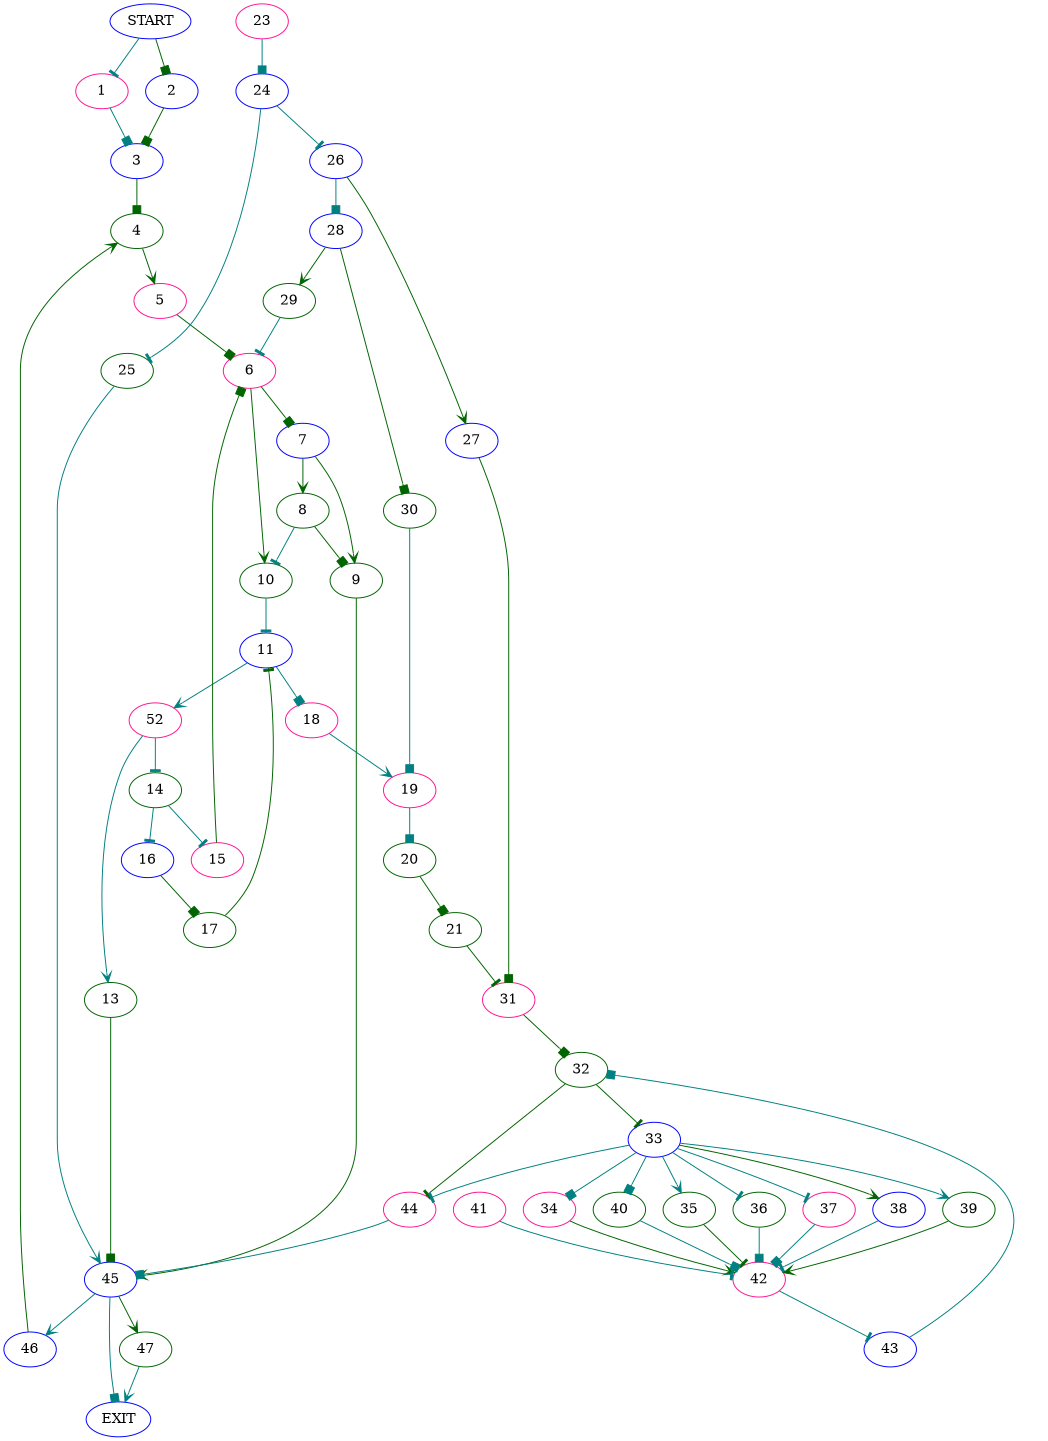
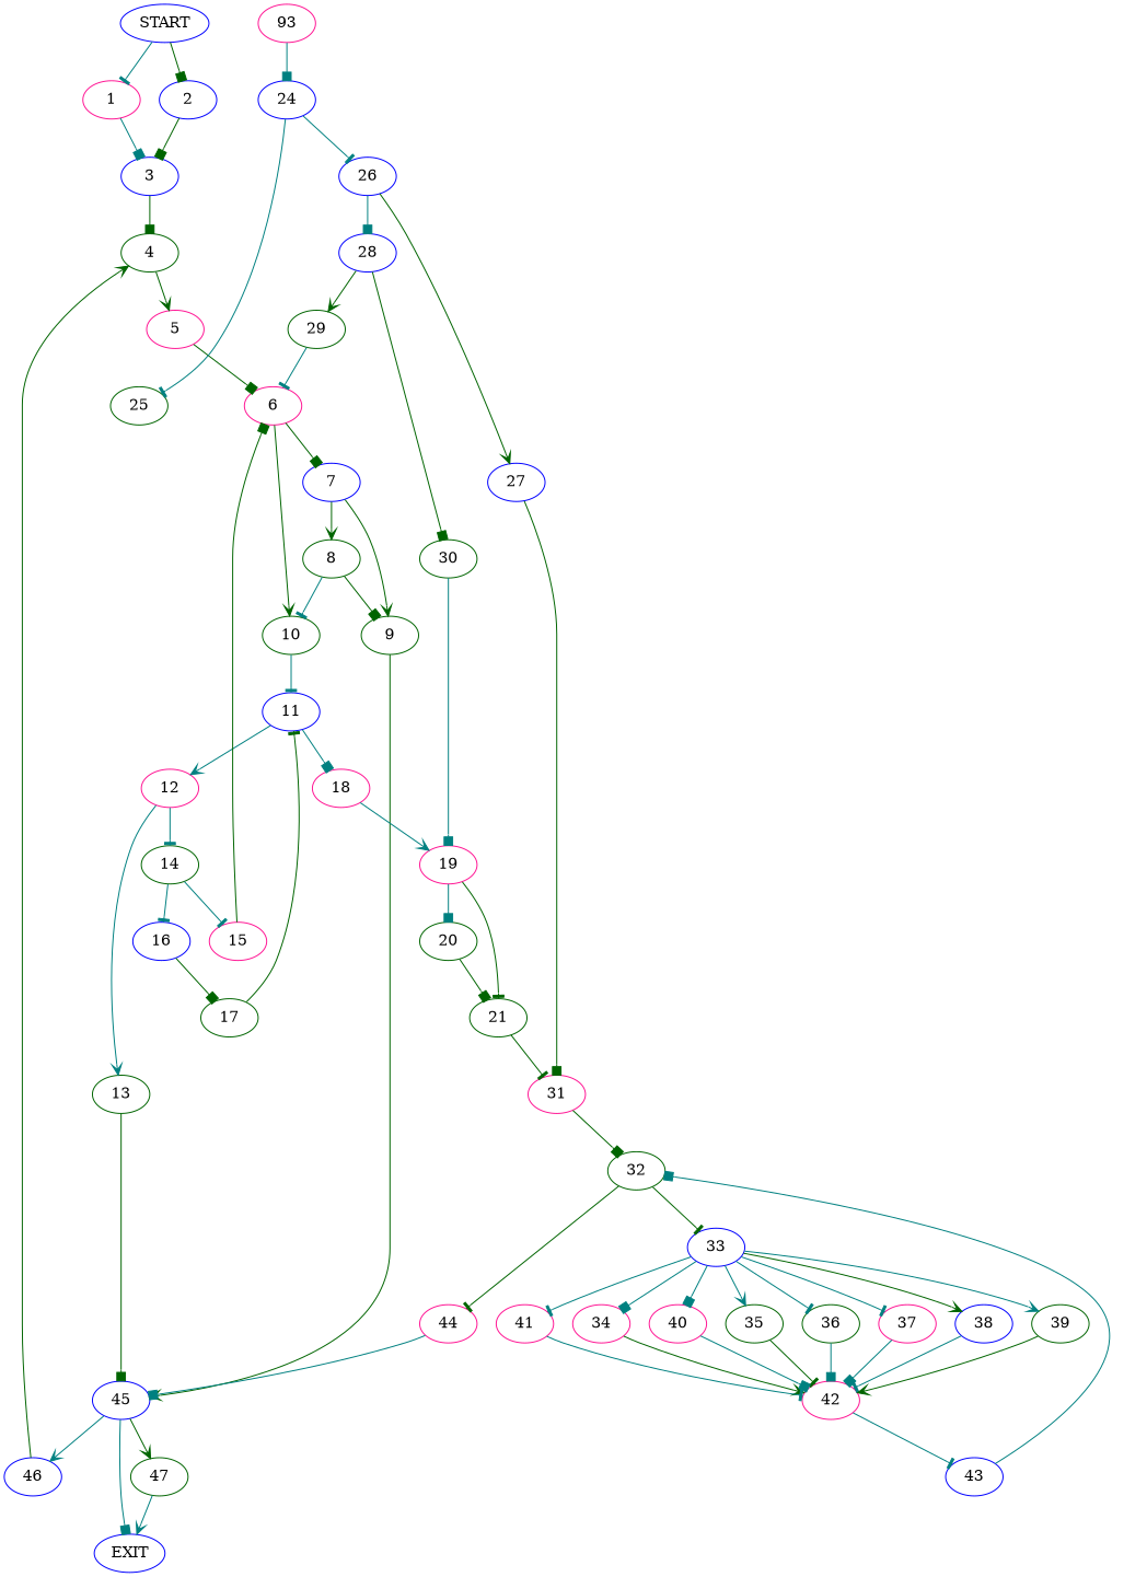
  digraph {
    node [color=darkgreen]
    edge [arrowhead=box color=teal]
    n1 [color=blue label=START]
    1 [color=deeppink]
    2 [color=blue]
    3 [color=blue]
    4
    5 [color=deeppink]
    6 [color=deeppink]
    7 [color=blue]
    10
    8
    9
    11 [color=blue]
    45 [color=blue]
    46 [color=blue]
    47
    n16 [color=blue label=EXIT]
-   12 [color=deeppink label=52]
+   12 [color=deeppink]
    18 [color=deeppink]
    13
    14
    19 [color=deeppink]
    15 [color=deeppink]
    16 [color=blue]
    17
    20
    21
    31 [color=deeppink]
    32
-   23 [color=deeppink]
+   23 [color=deeppink label=93]
    24 [color=blue]
    25
    26 [color=blue]
    27 [color=blue]
    28 [color=blue]
    29
    30
    33 [color=blue]
    44 [color=deeppink]
    34 [color=deeppink]
    35
    36
    37 [color=deeppink]
    38 [color=blue]
    39
-   40
+   40 [color=deeppink]
    41 [color=deeppink]
    42 [color=deeppink]
    43 [color=blue]
    n1 -> 1 [arrowhead=tee]
    n1 -> 2 [color=darkgreen]
    1 -> 3
    2 -> 3 [color=darkgreen]
    3 -> 4 [color=darkgreen]
    4 -> 5 [arrowhead=vee color=darkgreen]
    5 -> 6 [color=darkgreen]
    6 -> 7 [color=darkgreen]
    6 -> 10 [arrowhead=vee color=darkgreen]
    7 -> 8 [arrowhead=vee color=darkgreen]
    7 -> 9 [arrowhead=vee color=darkgreen]
    10 -> 11 [arrowhead=tee]
    8 -> 10 [arrowhead=tee]
    8 -> 9 [color=darkgreen]
    9 -> 45 [arrowhead=vee color=darkgreen]
    11 -> 12 [arrowhead=vee]
    11 -> 18
    45 -> 46 [arrowhead=vee]
    45 -> 47 [arrowhead=vee color=darkgreen tailport=s2]
    45 -> n16
    46 -> 4 [arrowhead=vee color=darkgreen]
    47 -> n16 [arrowhead=vee]
    12 -> 13 [arrowhead=vee]
    12 -> 14 [arrowhead=tee]
    18 -> 19 [arrowhead=vee]
    13 -> 45 [color=darkgreen]
    14 -> 15 [arrowhead=tee]
    14 -> 16 [arrowhead=tee]
    19 -> 20
+   19 -> 21 [arrowhead=tee color=darkgreen]
    15 -> 6 [color=darkgreen]
    16 -> 17 [color=darkgreen]
    17 -> 11 [arrowhead=tee color=darkgreen]
    20 -> 21 [color=darkgreen]
    21 -> 31 [arrowhead=tee color=darkgreen]
    31 -> 32 [color=darkgreen]
    32 -> 33 [arrowhead=tee color=darkgreen]
    32 -> 44 [arrowhead=tee color=darkgreen]
    23 -> 24
    24 -> 25 [arrowhead=tee]
    24 -> 26 [arrowhead=tee]
-   25 -> 45 [arrowhead=vee]
    26 -> 27 [arrowhead=vee color=darkgreen]
    26 -> 28
    27 -> 31 [color=darkgreen]
    28 -> 29 [arrowhead=vee color=darkgreen]
    28 -> 30 [color=darkgreen]
    29 -> 6 [arrowhead=tee]
    30 -> 19
    33 -> 34
    33 -> 35 [arrowhead=vee tailport=s2]
    33 -> 36 [arrowhead=tee tailport=s3]
    33 -> 37 [arrowhead=tee tailport=s4]
    33 -> 38 [arrowhead=vee color=darkgreen tailport=s5]
    33 -> 39 [arrowhead=vee tailport=s6]
    33 -> 40 [tailport=s7]
-   33 -> 44 [arrowhead=tee]
+   33 -> 41 [arrowhead=tee]
    44 -> 45
    34 -> 42 [arrowhead=vee color=darkgreen]
    35 -> 42 [arrowhead=tee color=darkgreen]
    36 -> 42
    37 -> 42
    38 -> 42 [arrowhead=tee]
    39 -> 42 [arrowhead=vee color=darkgreen]
    40 -> 42
    41 -> 42 [arrowhead=tee]
    42 -> 43 [arrowhead=tee]
    43 -> 32
  }
